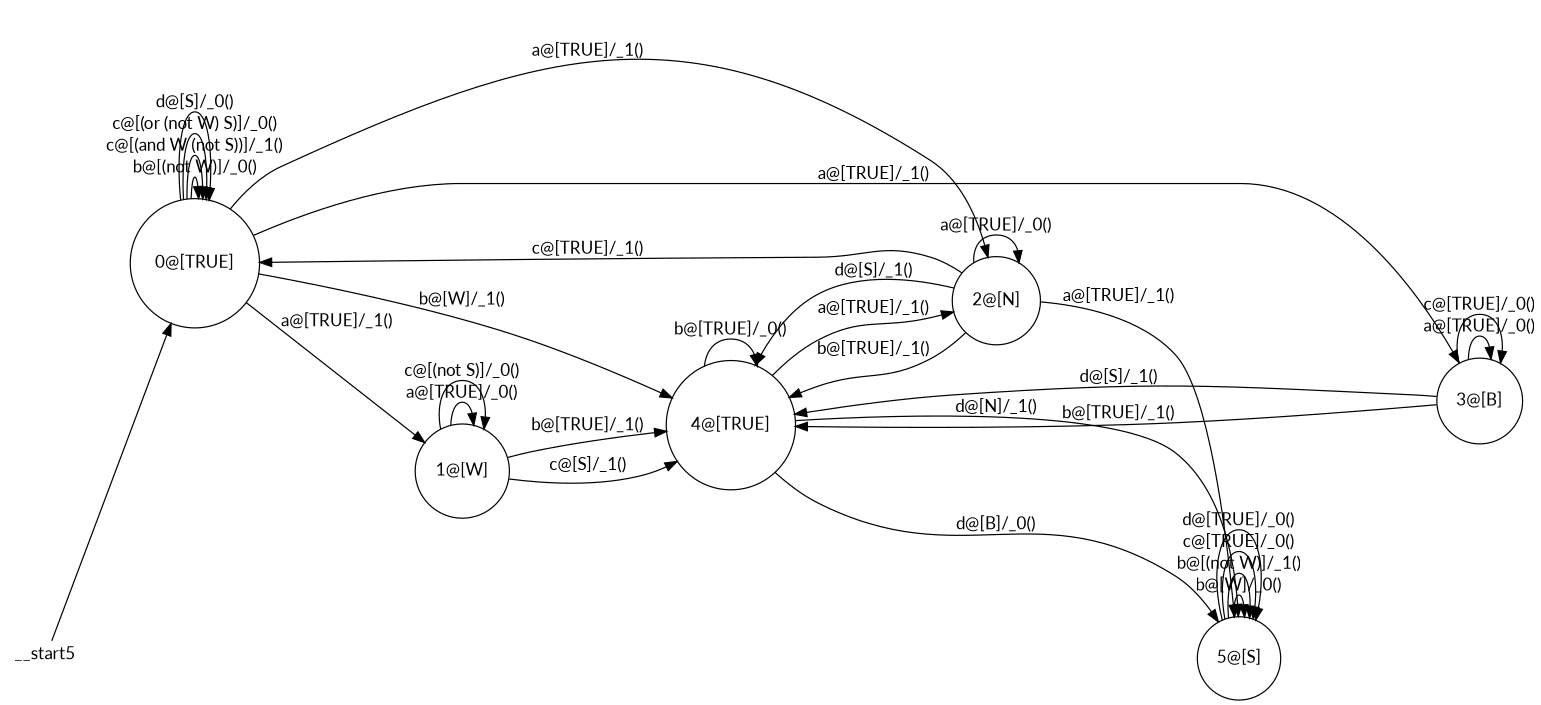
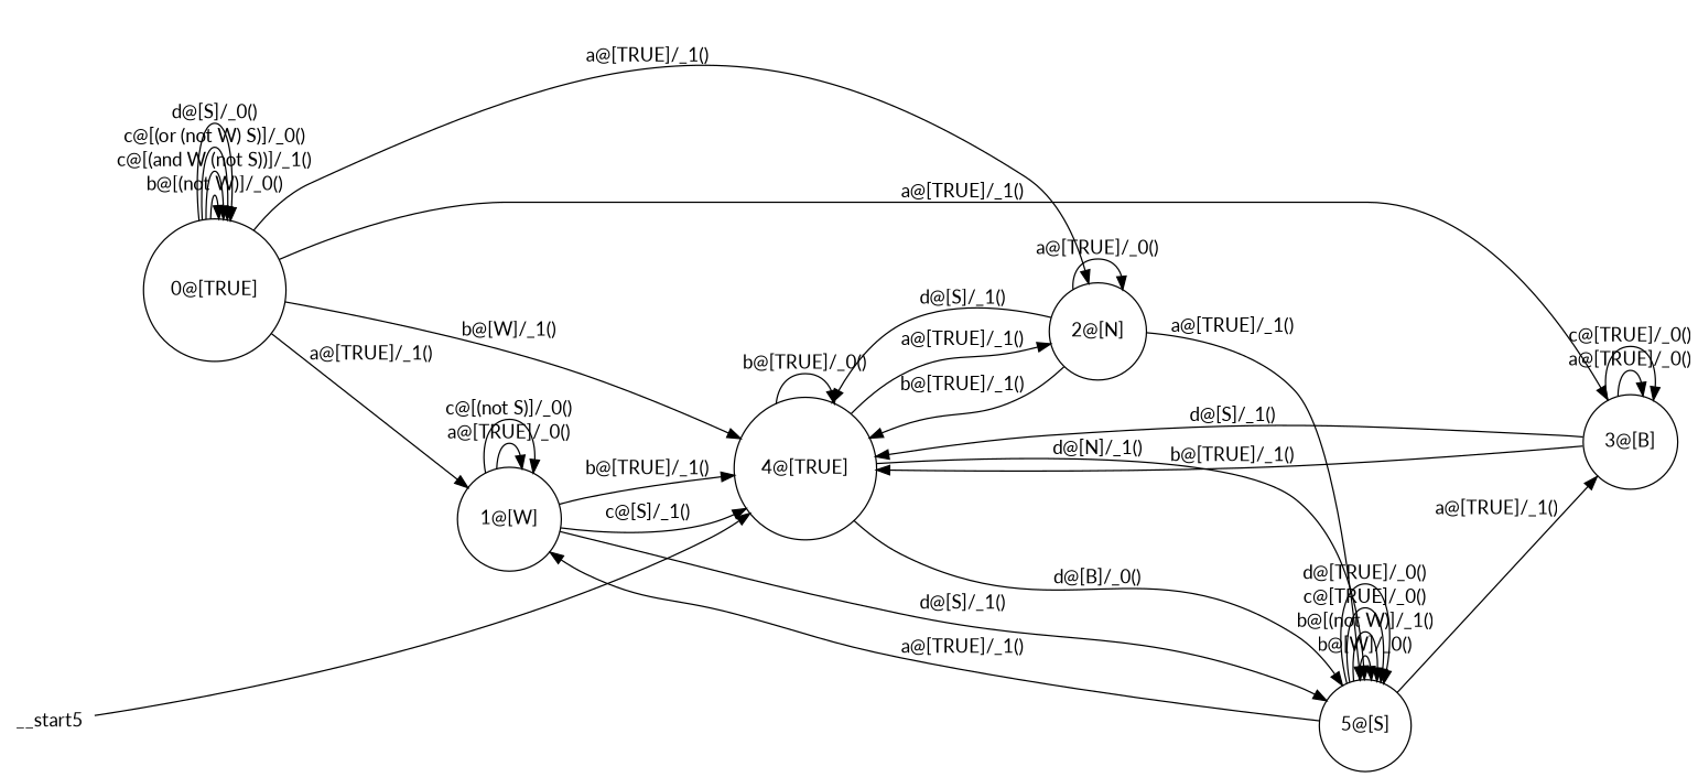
  digraph {
    fontname=Lato
    rankdir=LR
    node [fontname=Lato shape=circle]
    edge [fontname=Lato]
    n1 [label="0@[TRUE]"]
    n2 [label="1@[W]"]
    n3 [label="2@[N]"]
    n4 [label="3@[B]"]
    n5 [label="4@[TRUE]"]
    n6 [label="5@[S]"]
    n7 [height=0 label=__start5 shape=none width=0]
    n1 -> n1 [label="b@[(not W)]/_0()"]
    n1 -> n1 [label="c@[(and W (not S))]/_1()"]
    n1 -> n1 [label="c@[(or (not W) S)]/_0()"]
    n1 -> n1 [label="d@[S]/_0()"]
    n1 -> n2 [label="a@[TRUE]/_1()"]
    n1 -> n3 [label="a@[TRUE]/_1()"]
    n1 -> n4 [label="a@[TRUE]/_1()"]
    n1 -> n5 [label="b@[W]/_1()"]
    n2 -> n2 [label="a@[TRUE]/_0()"]
    n2 -> n2 [label="c@[(not S)]/_0()"]
    n2 -> n5 [label="b@[TRUE]/_1()"]
    n2 -> n5 [label="c@[S]/_1()"]
-   n3 -> n1 [label="c@[TRUE]/_1()"]
+   n2 -> n6 [label="d@[S]/_1()"]
    n3 -> n3 [label="a@[TRUE]/_0()"]
    n3 -> n5 [label="b@[TRUE]/_1()"]
    n3 -> n5 [label="d@[S]/_1()"]
    n3 -> n6 [label="a@[TRUE]/_1()"]
    n4 -> n4 [label="a@[TRUE]/_0()"]
    n4 -> n4 [label="c@[TRUE]/_0()"]
    n4 -> n5 [label="b@[TRUE]/_1()"]
    n4 -> n5 [label="d@[S]/_1()"]
    n5 -> n3 [label="a@[TRUE]/_1()"]
    n5 -> n5 [label="b@[TRUE]/_0()"]
    n5 -> n6 [label="d@[B]/_0()"]
    n5 -> n6 [label="d@[N]/_1()"]
+   n6 -> n2 [label="a@[TRUE]/_1()"]
+   n6 -> n4 [label="a@[TRUE]/_1()"]
    n6 -> n6 [label="b@[W]/_0()"]
    n6 -> n6 [label="b@[(not W)]/_1()"]
    n6 -> n6 [label="c@[TRUE]/_0()"]
    n6 -> n6 [label="d@[TRUE]/_0()"]
-   n7 -> n1
+   n7 -> n5
  }
